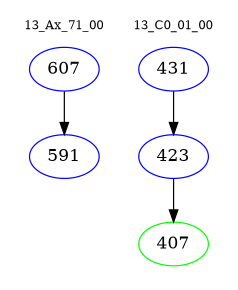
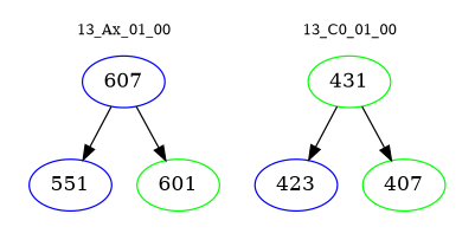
  digraph {
    node [color=blue]
    edge [color=black]
    n1 [label=607]
-   n2 [label=591]
+   n2 [label=551]
+   n3 [color=green label=601]
    n4 [label=423]
    n5 [color=green label=407]
-   n6 [label=431]
+   n6 [color=green label=431]
    subgraph cluster_1 {
      color=white
      fontsize=10
-     label="13_Ax_71_00"
+     label="13_Ax_01_00"
      n1
      n2
+     n3
    }
    subgraph cluster_2 {
      color=white
      fontsize=10
      label="13_C0_01_00"
      n4
      n5
      n6
    }
    n1 -> n2
-   n4 -> n5
+   n1 -> n3
+   n6 -> n5
    n6 -> n4
  }
